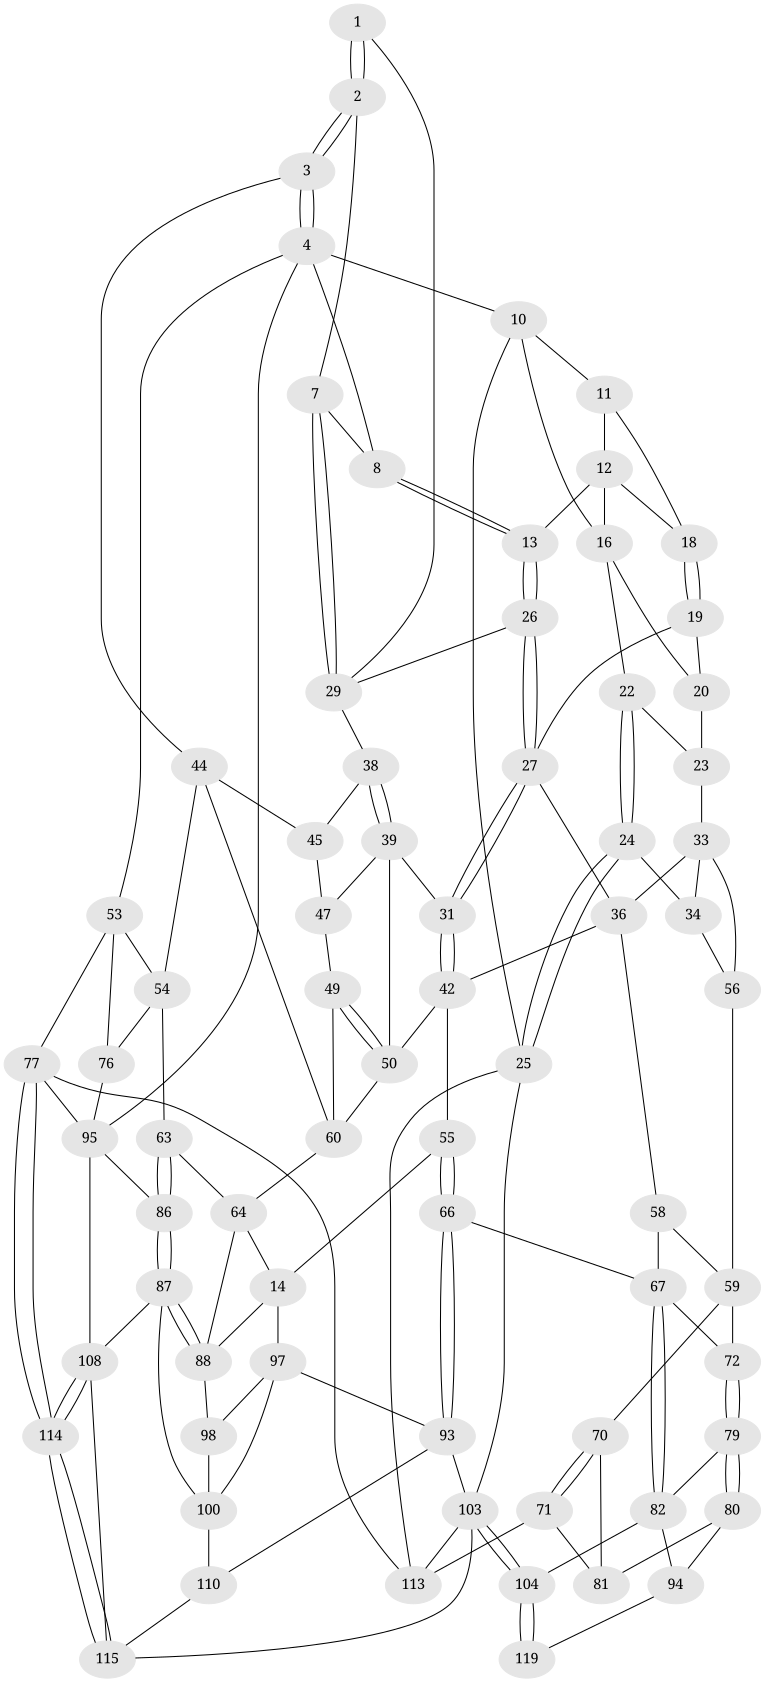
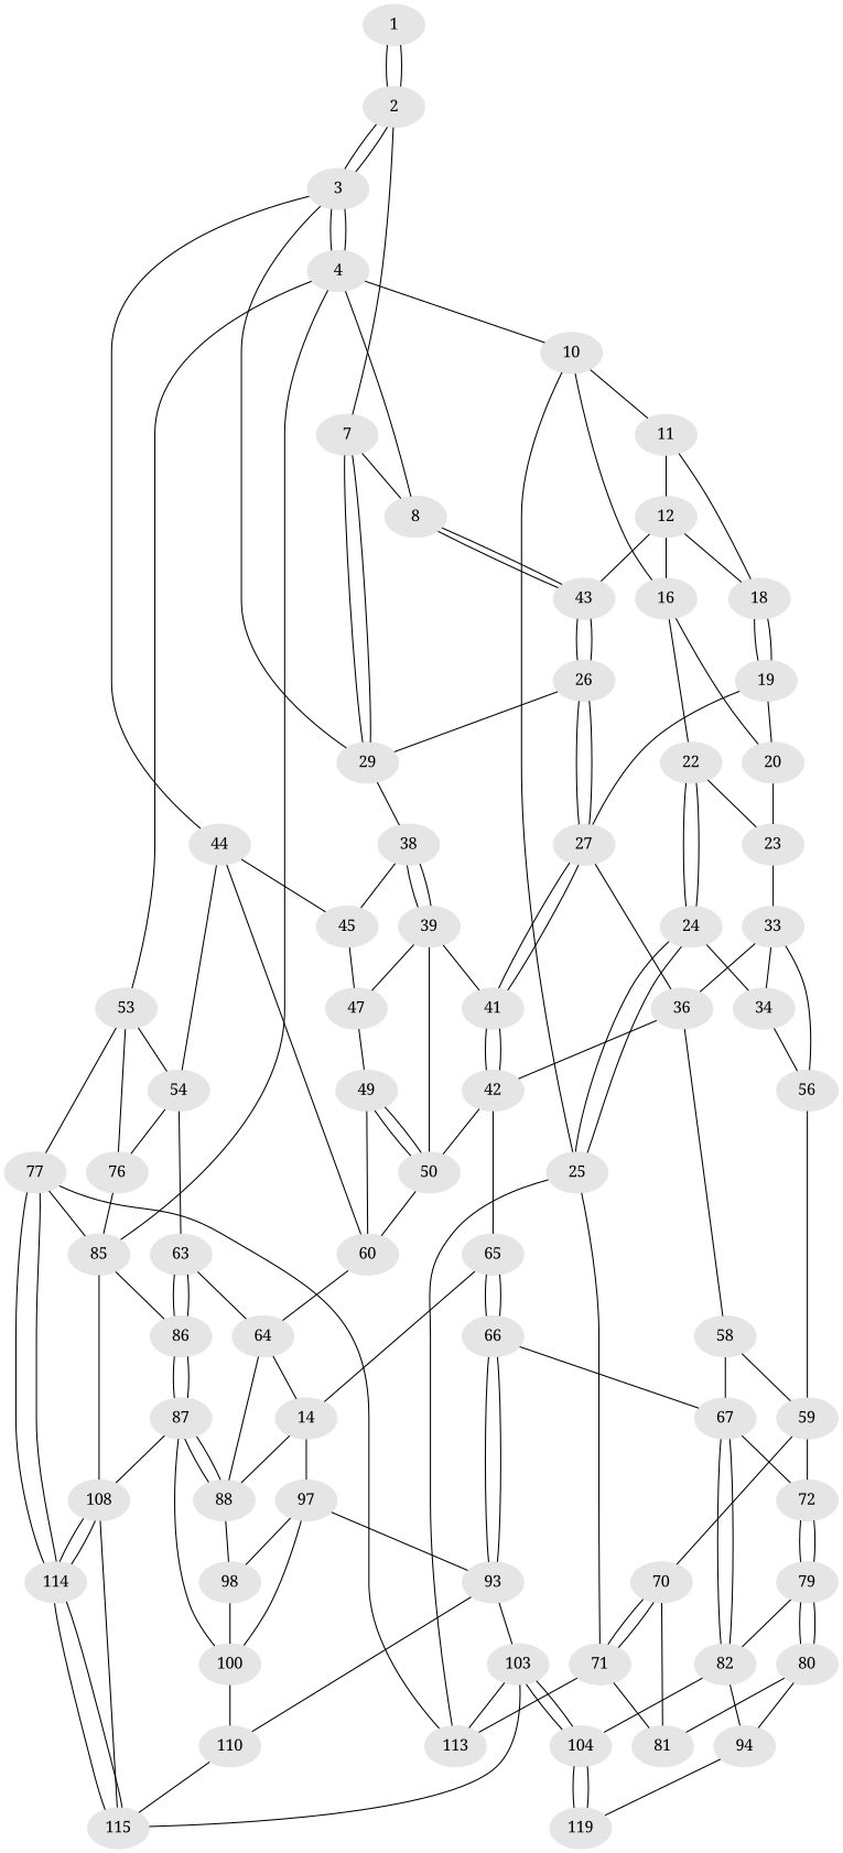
  graph {
    fontname="Noto Serif"
    node [color=gray90 fontname="Noto Serif" style=filled]
    edge [fontname="Noto Serif"]
    2 [super="+6"]
    1
    3 [super="+30"]
    7
    4 [super="+5"]
    29 [super="+31"]
    44 [super="+55"]
    8 [super="+9"]
    10
    53 [super="+75"]
-   85 [super="+107" label=95]
+   85 [super="+107"]
    38
    45 [super="+46"]
    54 [super="+62"]
    60 [super="+61"]
-   13
+   13 [label=43]
    11 [super="+15"]
    16 [super="+17"]
    25
    77 [super="+78"]
    76
    113 [super="+118"]
    114
    26
    12 [super="+14"]
    18
    20 [super="+21"]
    22
    71 [super="+111"]
    19
    27 [super="+28"]
    23 [super="+32"]
    24 [super="+35"]
    36 [super="+43"]
-   41 [label=31]
+   41
    33 [super="+37"]
    34
    56 [super="+57"]
    59 [super="+69"]
    81 [super="+97"]
    42 [super="+52"]
    58
    39 [super="+40"]
    50 [super="+51"]
-   65 [label=55]
+   65
    67 [super="+68"]
    47 [super="+48"]
    49
    n49 [label=14 super="+90"]
    66
    63
    64 [super="+73"]
    86
    70
    72
    82 [super="+106"]
    79 [super="+83"]
    88 [super="+89"]
    87 [super="+99"]
    n60 [label=97 super="+92"]
    98
    93 [super="+102"]
    103 [super="+117"]
    110
    94 [super="+95"]
    104 [super="+105"]
    80 [super="+84"]
    100 [super="+101"]
    108 [super="+109"]
    115 [super="+116"]
    n71 [label=119]
    2 -- 3
    2 -- 3
    2 -- 7
    1 -- 2 [weight=2]
    1 -- 2
    3 -- 4
    3 -- 4
-   1 -- 29
+   3 -- 29
    3 -- 44
    7 -- 29
    7 -- 29
    7 -- 8
    4 -- 8
    4 -- 10
    4 -- 53
    4 -- 85
    29 -- 38
    44 -- 45
    44 -- 54
    44 -- 60
    8 -- 13
    8 -- 13
    10 -- 11
    10 -- 16
    10 -- 25
    53 -- 54
    53 -- 77
    53 -- 76
    85 -- 86
    85 -- 108
    38 -- 45
    38 -- 39
    38 -- 39
    45 -- 47 [weight=2]
    54 -- 76
    54 -- 63
    60 -- 64
    13 -- 26
    13 -- 26
    11 -- 12
    11 -- 18
    16 -- 20
    16 -- 22
    25 -- 113
-   25 -- 103
+   25 -- 71
    77 -- 85
    77 -- 113
    77 -- 114
    77 -- 114
    76 -- 85
    114 -- 115
    114 -- 115
    26 -- 29
    26 -- 27
    26 -- 27
    12 -- 13
    12 -- 16
    12 -- 18
    18 -- 19
    18 -- 19
    20 -- 23 [weight=2]
    22 -- 23
    22 -- 24
    22 -- 24
    71 -- 113
    71 -- 81
    19 -- 20
    19 -- 27
    27 -- 36
    27 -- 41
    27 -- 41
    23 -- 33
    24 -- 25
    24 -- 25
    24 -- 34
    36 -- 42
    36 -- 58
    41 -- 42
    41 -- 42
    33 -- 36
    33 -- 34
    33 -- 56
    34 -- 56
    56 -- 59
    59 -- 70
    59 -- 72
    42 -- 50
    42 -- 65
    58 -- 59
    58 -- 67
    39 -- 41
    39 -- 50
    39 -- 47
    50 -- 60
    65 -- n49
    65 -- 66
    65 -- 66
    67 -- 72
    67 -- 82
    67 -- 82
    47 -- 49
    49 -- 60
    49 -- 50
    49 -- 50
    n49 -- 88
    n49 -- n60
    66 -- 67
    66 -- 93
    66 -- 93
    63 -- 64
    63 -- 86
    63 -- 86
    64 -- n49
    64 -- 88
    86 -- 87
    86 -- 87
    70 -- 71
    70 -- 71
    70 -- 81
    72 -- 79
    72 -- 79
    82 -- 94
    82 -- 104
    79 -- 82
    79 -- 80 [weight=2]
    79 -- 80
    88 -- 98
    87 -- 88
    87 -- 88
    87 -- 100
    87 -- 108
    n60 -- 98
    n60 -- 93
    n60 -- 100
    98 -- 100
    93 -- 103
    93 -- 110
    103 -- 113
    103 -- 104
    103 -- 104
    103 -- 115
    110 -- 115
    94 -- n71
    104 -- n71 [weight=2]
    104 -- n71
    80 -- 81
    80 -- 94
    100 -- 110
    108 -- 114
    108 -- 114
    108 -- 115
  }
